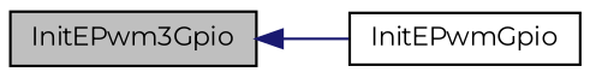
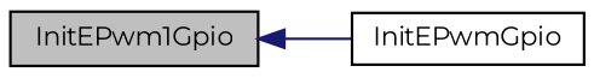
  digraph {
    rankdir=LR
    fontname=Montserrat
    node [color=black fontname=Montserrat fontsize=10 shape=record style=filled]
-   n1 [fillcolor=grey75 fontcolor=black height=0.2 label=InitEPwm3Gpio width=0.4]
+   n1 [fillcolor=grey75 fontcolor=black height=0.2 label=InitEPwm1Gpio width=0.4]
    n2 [fillcolor=white height=0.2 label=InitEPwmGpio width=0.4]
    n1 -> n2 [color=midnightblue dir=back fontname=Montserrat fontsize=10 labelfontname=Helvetica labelfontsize=10 style=solid]
  }
